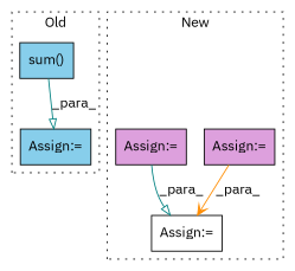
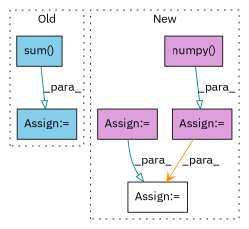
  digraph {
    fontname="IBM Plex Sans"
    node [a=68 shape=box style=filled fillcolor=plum fontname="IBM Plex Sans"]
    edge [color=teal arrowhead=onormal fontname="IBM Plex Sans"]
    n1 [a=75 l=35 label="sum()" s=7215 fillcolor=skyblue]
    n2 [l=4 label="Assign:=" s=7211 fillcolor=skyblue]
+   n3 [a=75 l=18 label="numpy()" s=7101]
    n4 [l=5 label="Assign:=" s=7076]
    n5 [l=7 label="Assign:=" s=10337 fillcolor=white]
    n6 [l=3 label="Assign:=" s=4548]
    subgraph cluster_1 {
      label=Old
      style=dotted
      n1
      n2
    }
    subgraph cluster_2 {
      label=New
      style=dotted
+     n3
      n4
      n5
      n6
    }
    n1 -> n2 [label=_para_]
+   n3 -> n4 [label=_para_]
    n4 -> n5 [label=_para_ color=darkorange arrowhead=vee]
    n6 -> n5 [label=_para_]
  }
